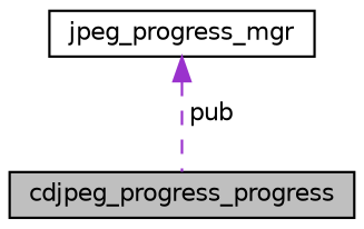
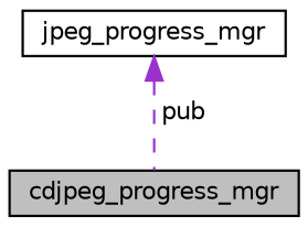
  digraph {
    node [color=black fontname=Helvetica fontsize=10 shape=record style=filled]
-   n1 [fillcolor=grey75 fontcolor=black height=0.2 label=cdjpeg_progress_progress width=0.4]
+   n1 [fillcolor=grey75 fontcolor=black height=0.2 label=cdjpeg_progress_mgr width=0.4]
    n2 [fillcolor=white height=0.2 label=jpeg_progress_mgr width=0.4]
    n2 -> n1 [color=darkorchid3 dir=back fontname=Helvetica fontsize=10 label=" pub" labelfontname=Helvetica labelfontsize=10 style=dashed]
  }
